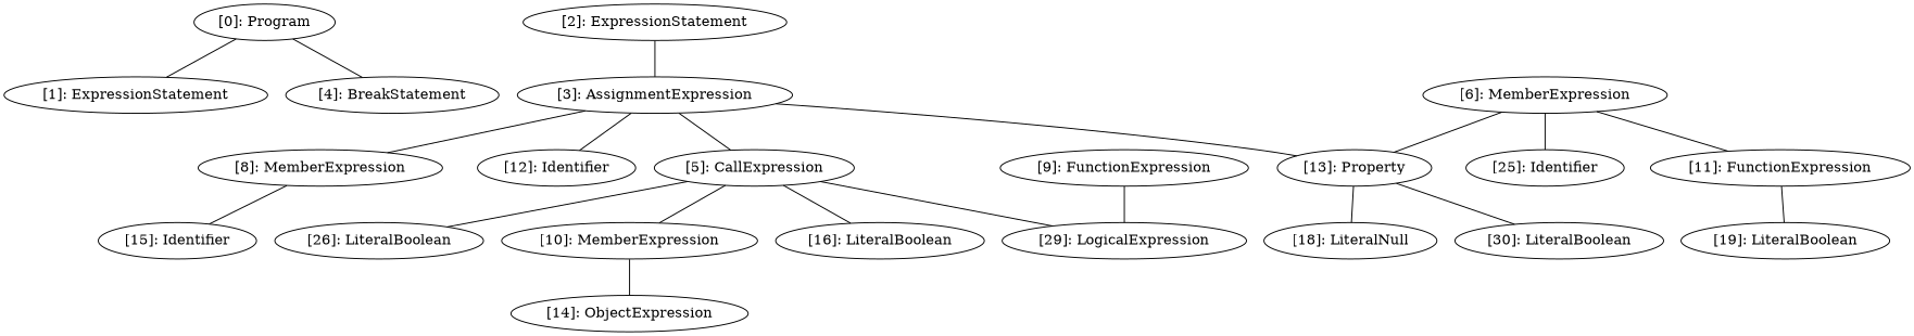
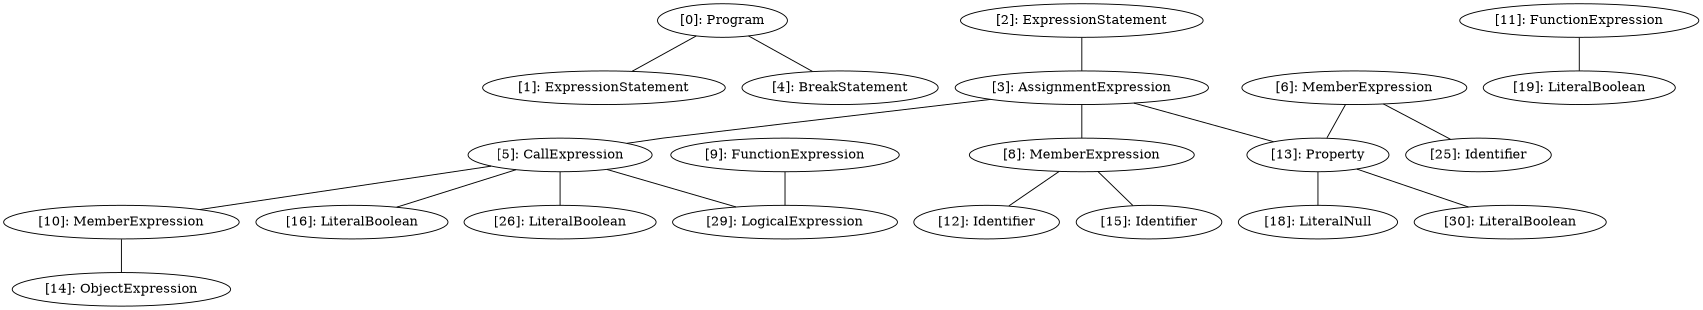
  graph {
    n1 [label="[0]: Program"]
    n2 [label="[1]: ExpressionStatement"]
    n3 [label="[4]: BreakStatement"]
    n4 [label="[2]: ExpressionStatement"]
    n5 [label="[3]: AssignmentExpression"]
    n6 [label="[5]: CallExpression"]
    n7 [label="[8]: MemberExpression"]
    n8 [label="[13]: Property"]
    n9 [label="[10]: MemberExpression"]
    n10 [label="[16]: LiteralBoolean"]
    n11 [label="[26]: LiteralBoolean"]
    n12 [label="[29]: LogicalExpression"]
    n13 [label="[6]: MemberExpression"]
    n14 [label="[11]: FunctionExpression"]
    n15 [label="[25]: Identifier"]
    n16 [label="[12]: Identifier"]
    n17 [label="[15]: Identifier"]
    n18 [label="[9]: FunctionExpression"]
    n19 [label="[14]: ObjectExpression"]
    n20 [label="[19]: LiteralBoolean"]
    n21 [label="[18]: LiteralNull"]
    n22 [label="[30]: LiteralBoolean"]
    n1 -- n2
    n1 -- n3
    n4 -- n5
    n5 -- n6
    n5 -- n7
    n5 -- n8
    n6 -- n9
    n6 -- n10
    n6 -- n11
    n6 -- n12
-   n5 -- n16
+   n7 -- n16
    n7 -- n17
    n8 -- n21
    n8 -- n22
    n9 -- n19
    n13 -- n8
-   n13 -- n14
    n13 -- n15
    n14 -- n20
    n18 -- n12
  }
